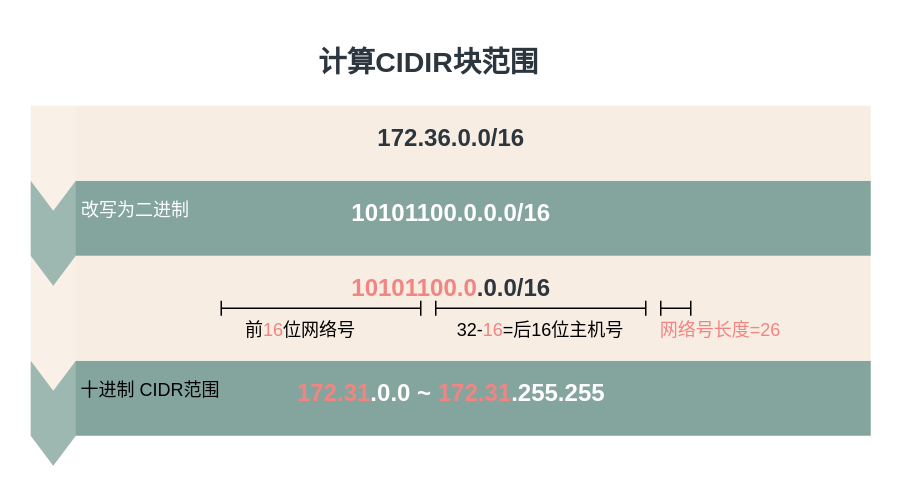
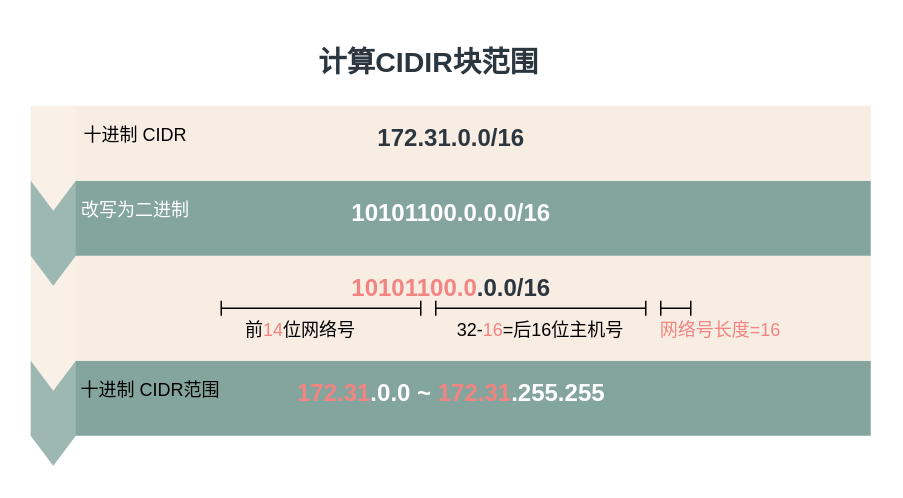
  <mxCell id="0" />
  <mxCell id="1" parent="0" />
  <mxCell id="2" value="&lt;font style=&quot;font-size: 16px&quot; color=&quot;#f28482&quot;&gt;172.31&lt;/font&gt;&lt;font color=&quot;#ffffff&quot; style=&quot;font-size: 16px&quot;&gt;.0.0 ~ &lt;/font&gt;&lt;font style=&quot;font-size: 16px&quot; color=&quot;#f28482&quot;&gt;172.31&lt;/font&gt;&lt;font color=&quot;#ffffff&quot; style=&quot;font-size: 16px&quot;&gt;.255.255&lt;/font&gt;" style="html=1;shape=mxgraph.infographic.flag;dx=30;dy=20;fillColor=#84A59D;strokeColor=none;align=center;verticalAlign=top;fontSize=14;fontStyle=1;shadow=0;spacingTop=5;" parent="1" vertex="1"><mxGeometry x="20" y="240" width="560" height="70" as="geometry" /></mxCell>
  <mxCell id="3" value="&lt;font style=&quot;font-size: 16px&quot;&gt;&lt;font color=&quot;#f28482&quot;&gt;10101100.0&lt;/font&gt;.0.0/16&lt;/font&gt;" style="html=1;shape=mxgraph.infographic.flag;dx=30;dy=20;fillColor=#F7EDE2;strokeColor=none;align=center;verticalAlign=top;fontSize=14;fontStyle=1;shadow=0;spacingTop=5;fontColor=#2C363F;" parent="1" vertex="1"><mxGeometry x="20" y="170" width="560" height="90" as="geometry" /></mxCell>
  <mxCell id="4" value="&lt;font color=&quot;#ffffff&quot; style=&quot;font-size: 16px&quot;&gt;10101100.0.0.0/16&lt;/font&gt;" style="html=1;shape=mxgraph.infographic.flag;dx=30;dy=20;fillColor=#84A59D;strokeColor=none;align=center;verticalAlign=top;fontSize=14;fontStyle=1;shadow=0;spacingTop=5;" parent="1" vertex="1"><mxGeometry x="20" y="120" width="560" height="70" as="geometry" /></mxCell>
- <mxCell id="5" value="&lt;font style=&quot;font-size: 16px&quot;&gt;172.36.0.0/16&lt;/font&gt;" style="html=1;shape=mxgraph.infographic.flag;dx=30;dy=20;fillColor=#F7EDE2;strokeColor=none;align=center;verticalAlign=top;fontSize=14;fontStyle=1;shadow=0;spacingTop=5;fontColor=#2C363F;" parent="1" vertex="1"><mxGeometry x="20" y="70" width="560" height="70" as="geometry" /></mxCell>
+ <mxCell id="5" value="&lt;font style=&quot;font-size: 16px&quot;&gt;172.31.0.0/16&lt;/font&gt;" style="html=1;shape=mxgraph.infographic.flag;dx=30;dy=20;fillColor=#F7EDE2;strokeColor=none;align=center;verticalAlign=top;fontSize=14;fontStyle=1;shadow=0;spacingTop=5;fontColor=#2C363F;" parent="1" vertex="1"><mxGeometry x="20" y="70" width="560" height="70" as="geometry" /></mxCell>
  <mxCell id="6" value="" style="shape=crossbar;whiteSpace=wrap;html=1;rounded=1;fillColor=#84A59D;" vertex="1" parent="1"><mxGeometry x="147" y="200" width="133" height="10" as="geometry" /></mxCell>
  <mxCell id="7" value="" style="shape=crossbar;whiteSpace=wrap;html=1;rounded=1;fillColor=#84A59D;" vertex="1" parent="1"><mxGeometry x="290" y="200" width="140" height="10" as="geometry" /></mxCell>
+ <mxCell id="8" value="十进制 CIDR" style="text;html=1;strokeColor=none;fillColor=none;align=center;verticalAlign=middle;whiteSpace=wrap;overflow=hidden;" vertex="1" parent="1"><mxGeometry x="50" y="80" width="80" height="20" as="geometry" /></mxCell>
  <mxCell id="9" value="改写为二进制" style="text;html=1;align=center;verticalAlign=middle;whiteSpace=wrap;overflow=hidden;fontColor=#FFFFFF;" vertex="1" parent="1"><mxGeometry x="50" y="130" width="80" height="20" as="geometry" /></mxCell>
- <mxCell id="10" value="前&lt;font color=&quot;#f28482&quot;&gt;16&lt;/font&gt;位网络号" style="text;html=1;strokeColor=none;fillColor=none;align=center;verticalAlign=middle;whiteSpace=wrap;overflow=hidden;" vertex="1" parent="1"><mxGeometry x="160" y="210" width="80" height="20" as="geometry" /></mxCell>
+ <mxCell id="10" value="前&lt;font color=&quot;#f28482&quot;&gt;14&lt;/font&gt;位网络号" style="text;html=1;strokeColor=none;fillColor=none;align=center;verticalAlign=middle;whiteSpace=wrap;overflow=hidden;" vertex="1" parent="1"><mxGeometry x="160" y="210" width="80" height="20" as="geometry" /></mxCell>
  <mxCell id="11" value="32-&lt;font color=&quot;#f28482&quot;&gt;16&lt;/font&gt;=后16位主机号" style="text;html=1;strokeColor=none;fillColor=none;align=center;verticalAlign=middle;whiteSpace=wrap;overflow=hidden;" vertex="1" parent="1"><mxGeometry x="300" y="210" width="120" height="20" as="geometry" /></mxCell>
  <mxCell id="12" value="十进制 CIDR范围" style="text;html=1;strokeColor=none;fillColor=none;align=center;verticalAlign=middle;whiteSpace=wrap;overflow=hidden;" vertex="1" parent="1"><mxGeometry x="50" y="250" width="100" height="20" as="geometry" /></mxCell>
  <mxCell id="13" value="&lt;font style=&quot;font-size: 19px&quot;&gt;计算CIDIR块范围&lt;/font&gt;" style="text;strokeColor=none;fillColor=none;html=1;fontSize=24;fontStyle=1;verticalAlign=middle;align=center;fontColor=#2C363F;" vertex="1" parent="1"><mxGeometry x="235" y="20" width="100" height="40" as="geometry" /></mxCell>
  <mxCell id="14" value="" style="shape=crossbar;whiteSpace=wrap;html=1;rounded=1;fillColor=#84A59D;" vertex="1" parent="1"><mxGeometry x="440" y="200" width="20" height="10" as="geometry" /></mxCell>
- <mxCell id="15" value="&lt;font color=&quot;#f28482&quot;&gt;网络号长度=26&lt;/font&gt;" style="text;html=1;strokeColor=none;fillColor=none;align=center;verticalAlign=middle;whiteSpace=wrap;overflow=hidden;" vertex="1" parent="1"><mxGeometry x="420" y="210" width="120" height="20" as="geometry" /></mxCell>
+ <mxCell id="15" value="&lt;font color=&quot;#f28482&quot;&gt;网络号长度=16&lt;/font&gt;" style="text;html=1;strokeColor=none;fillColor=none;align=center;verticalAlign=middle;whiteSpace=wrap;overflow=hidden;" vertex="1" parent="1"><mxGeometry x="420" y="210" width="120" height="20" as="geometry" /></mxCell>
